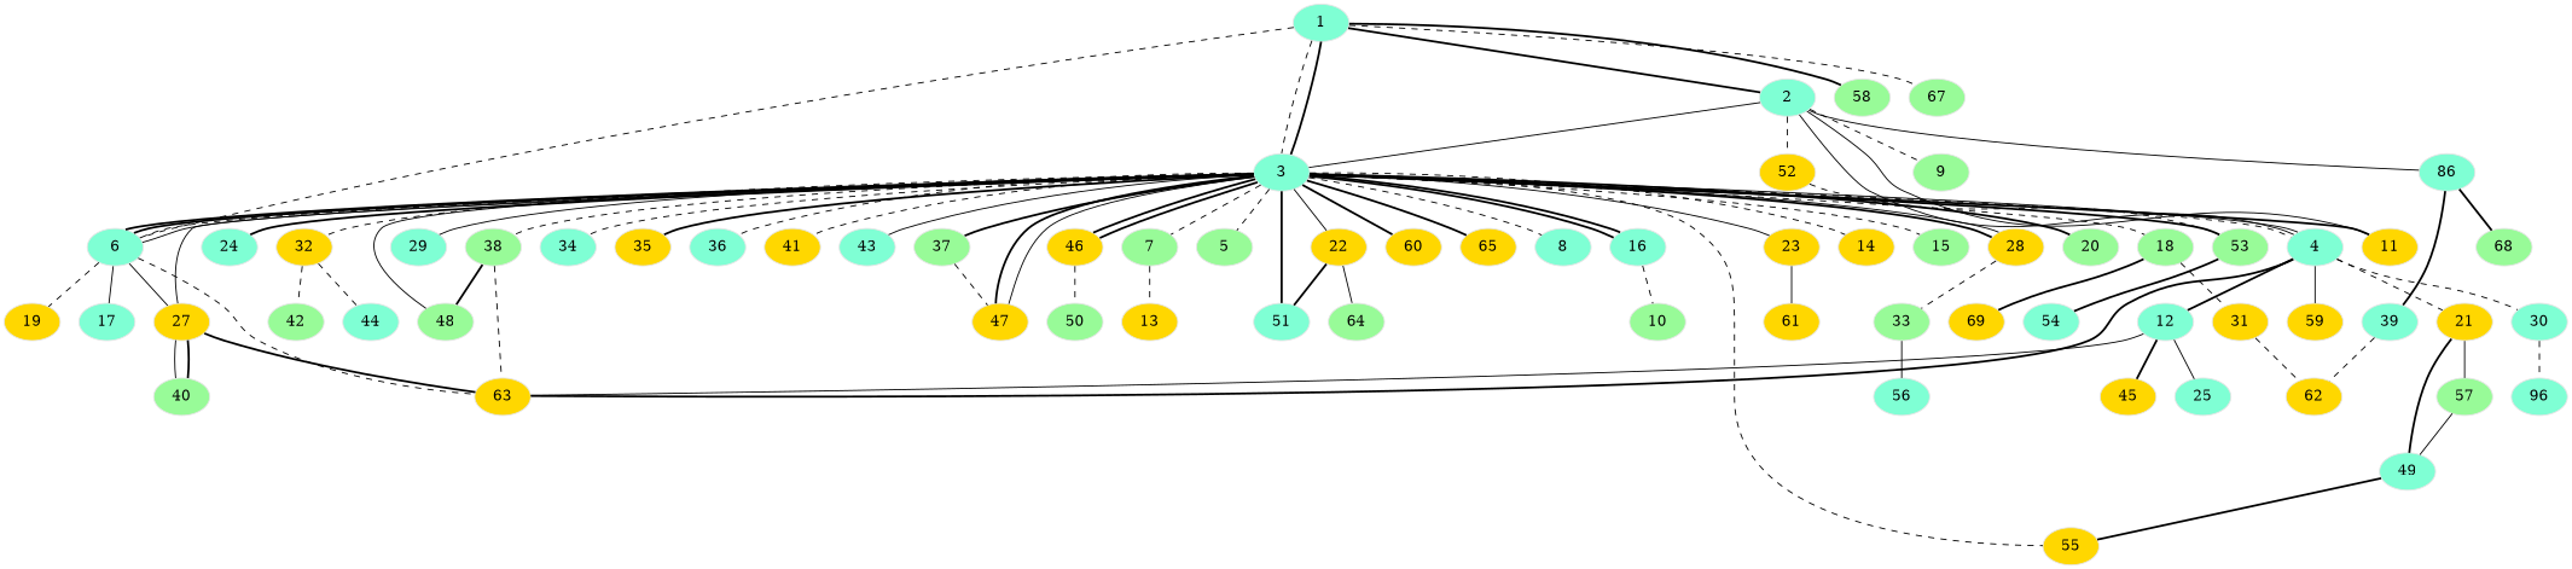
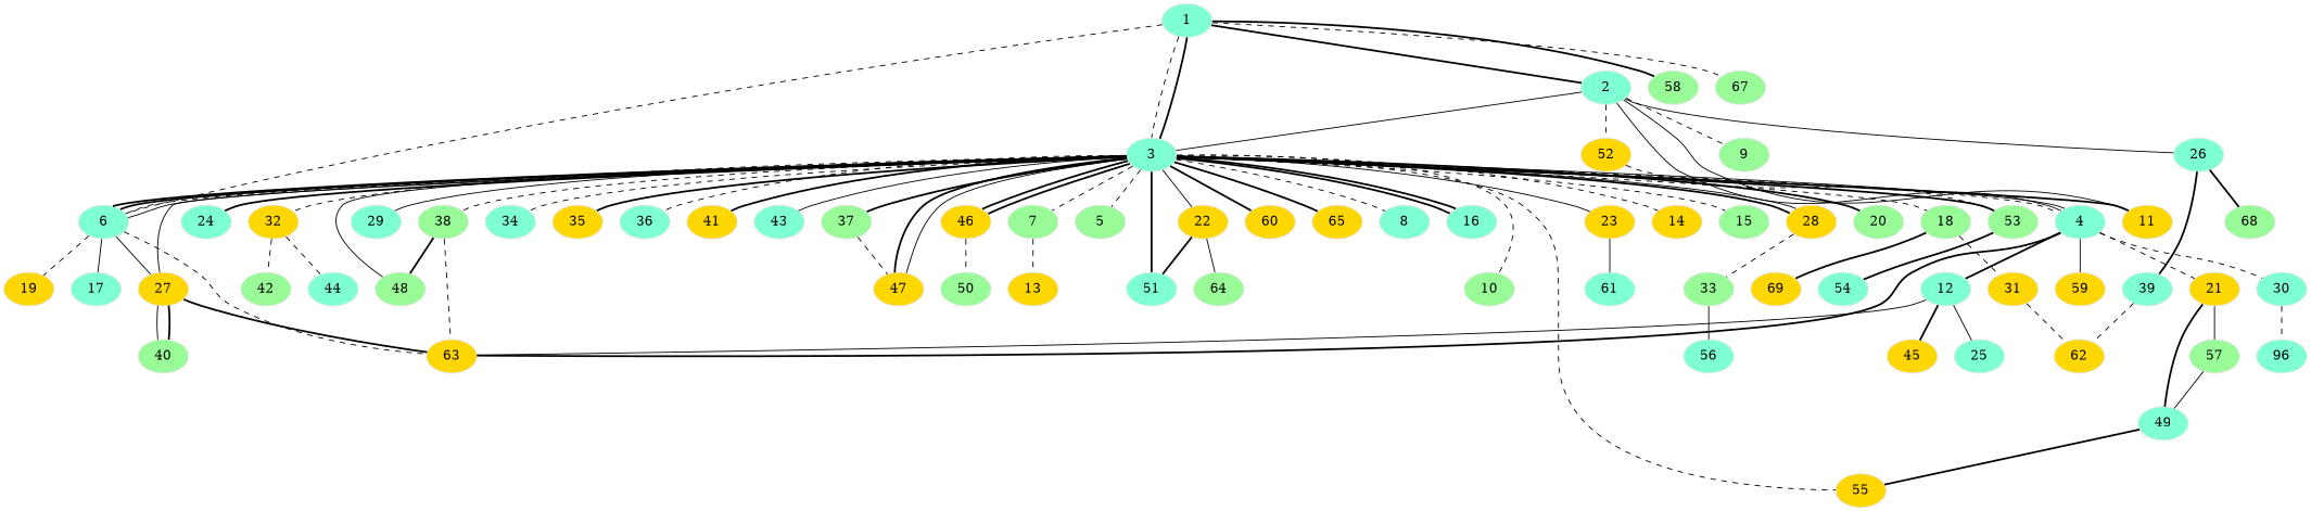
  graph {
    node [color=gray90 fillcolor=gold style=filled]
    edge [style=dashed]
    1 [fillcolor=aquamarine]
    2 [fillcolor=aquamarine]
    3 [fillcolor=aquamarine]
    6 [fillcolor=aquamarine]
    58 [fillcolor=palegreen]
    67 [fillcolor=palegreen]
    4 [fillcolor=aquamarine]
    9 [fillcolor=palegreen]
    11
-   26 [fillcolor=aquamarine label=86]
+   26 [fillcolor=aquamarine]
    52
    5 [fillcolor=palegreen]
    7 [fillcolor=palegreen]
    8 [fillcolor=aquamarine]
    10 [fillcolor=palegreen]
    14
    15 [fillcolor=palegreen]
    16 [fillcolor=aquamarine]
    18 [fillcolor=palegreen]
    20 [fillcolor=palegreen]
    22
    23
    24 [fillcolor=aquamarine]
    27
    28
    29 [fillcolor=aquamarine]
    32
    34 [fillcolor=aquamarine]
    35
    36 [fillcolor=aquamarine]
    37 [fillcolor=palegreen]
    38 [fillcolor=palegreen]
    41
    43 [fillcolor=aquamarine]
    46
    47
    48 [fillcolor=palegreen]
    51 [fillcolor=aquamarine]
    53 [fillcolor=palegreen]
    55
    60
    65
    63
    17 [fillcolor=aquamarine]
    19
    12 [fillcolor=aquamarine]
    21
    30 [fillcolor=aquamarine]
    59
    39 [fillcolor=aquamarine]
    68 [fillcolor=palegreen]
    13
    31
    69
    64 [fillcolor=palegreen]
-   61
+   61 [fillcolor=aquamarine]
    40 [fillcolor=palegreen]
    33 [fillcolor=palegreen]
    42 [fillcolor=palegreen]
    44 [fillcolor=aquamarine]
    50 [fillcolor=palegreen]
    54 [fillcolor=aquamarine]
    25 [fillcolor=aquamarine]
    45
    49 [fillcolor=aquamarine]
    57 [fillcolor=palegreen]
    n67 [fillcolor=aquamarine label=96]
    62
    56 [fillcolor=aquamarine]
    1 -- 2 [style=bold]
    1 -- 3
    1 -- 3 [style=bold]
    1 -- 6
    1 -- 58 [style=bold]
    1 -- 67
    2 -- 3 [style=solid]
    2 -- 4 [style=solid]
    2 -- 9
    2 -- 11 [style=solid]
    2 -- 26 [style=solid]
    2 -- 52
    3 -- 6 [style=bold]
    3 -- 6 [style=bold]
    3 -- 6
    3 -- 6 [style=solid]
    3 -- 4
    3 -- 4 [style=solid]
    3 -- 11 [style=bold]
    3 -- 5
    3 -- 7
    3 -- 8
-   16 -- 10
+   3 -- 10
    3 -- 14
    3 -- 15
    3 -- 16 [style=bold]
    3 -- 16 [style=bold]
    3 -- 18
    3 -- 20 [style=bold]
    3 -- 22 [style=solid]
    3 -- 23 [style=solid]
    3 -- 24 [style=bold]
    3 -- 27 [style=solid]
    3 -- 28 [style=bold]
    3 -- 28 [style=solid]
    3 -- 29 [style=solid]
    3 -- 32
    3 -- 34
    3 -- 35 [style=bold]
    3 -- 36
    3 -- 37 [style=bold]
    3 -- 38
-   3 -- 41
+   3 -- 41 [style=bold]
    3 -- 43 [style=solid]
    3 -- 46 [style=bold]
    3 -- 46 [style=bold]
    3 -- 47 [style=bold]
    3 -- 47 [style=solid]
    3 -- 48 [style=solid]
    3 -- 51 [style=bold]
    3 -- 53 [style=bold]
    3 -- 55
    3 -- 60 [style=bold]
    3 -- 65 [style=bold]
    6 -- 27 [style=solid]
    6 -- 63
    6 -- 17 [style=solid]
    6 -- 19
    4 -- 63 [style=bold]
    4 -- 12 [style=bold]
    4 -- 21
    4 -- 30
    4 -- 59 [style=solid]
    26 -- 39 [style=bold]
    26 -- 68 [style=bold]
    52 -- 53
    7 -- 13
    18 -- 31
    18 -- 69 [style=bold]
    22 -- 51 [style=bold]
    22 -- 64 [style=solid]
    23 -- 61 [style=solid]
    27 -- 63 [style=bold]
    27 -- 40 [style=solid]
    27 -- 40 [style=bold]
    28 -- 33
    32 -- 42
    32 -- 44
    37 -- 47
    38 -- 48 [style=bold]
    38 -- 63
    46 -- 50
    53 -- 54 [style=bold]
    12 -- 63 [style=solid]
    12 -- 25 [style=solid]
    12 -- 45 [style=bold]
    21 -- 49 [style=bold]
    21 -- 57 [style=solid]
    30 -- n67
    39 -- 62
    31 -- 62
    33 -- 56 [style=solid]
    49 -- 55 [style=bold]
    57 -- 49 [style=solid]
  }
